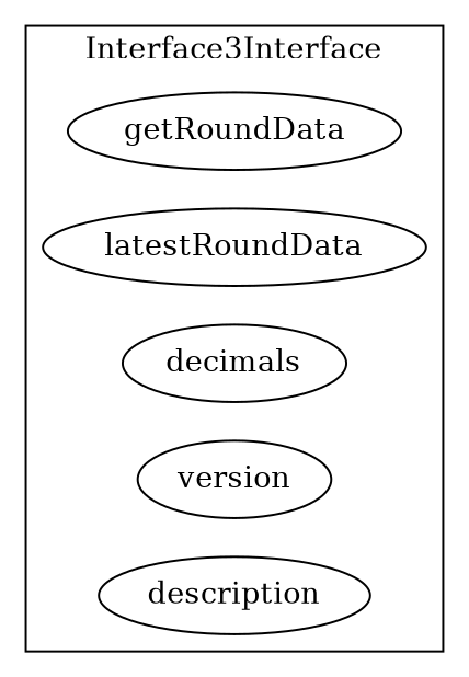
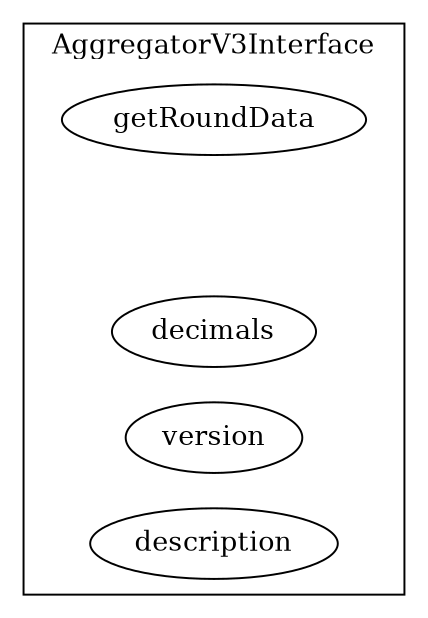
  strict digraph {
    rankdir=LR
    n1 [label=getRoundData]
-   n2 [label=latestRoundData]
    n3 [label=decimals]
    n4 [label=version]
    n5 [label=description]
    subgraph cluster_1 {
-     label=Interface3Interface
+     label=AggregatorV3Interface
      n1
-     n2
      n3
      n4
      n5
    }
    subgraph cluster_2 {
      label="[Solidity]"
    }
  }
